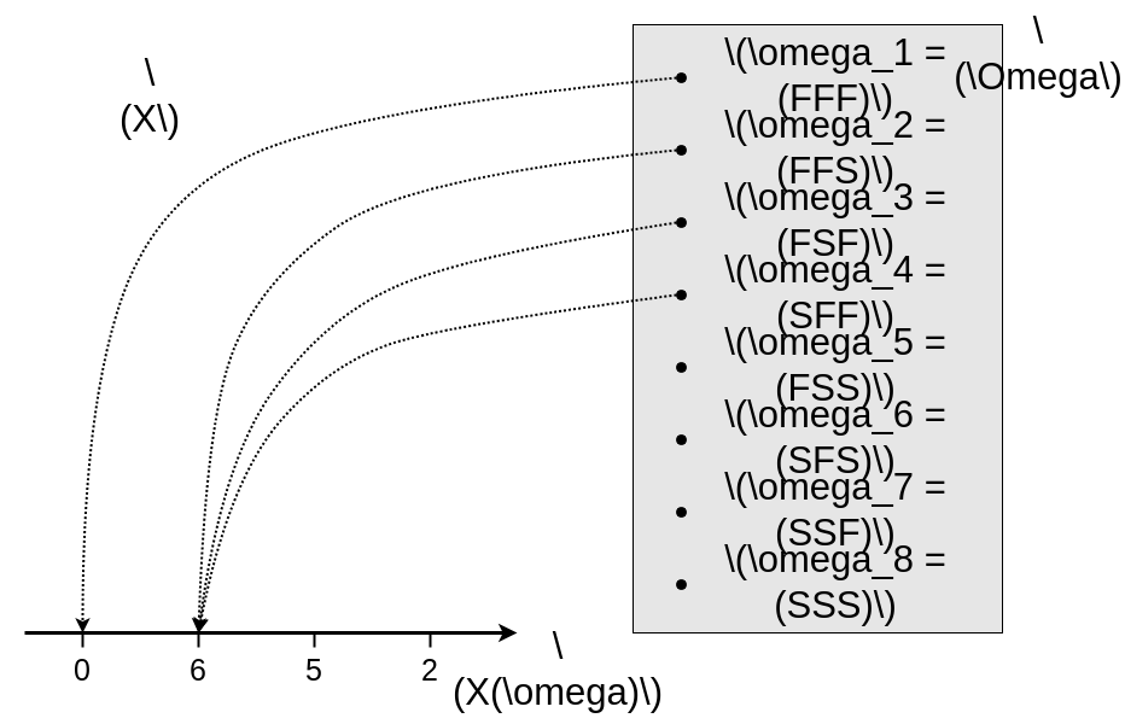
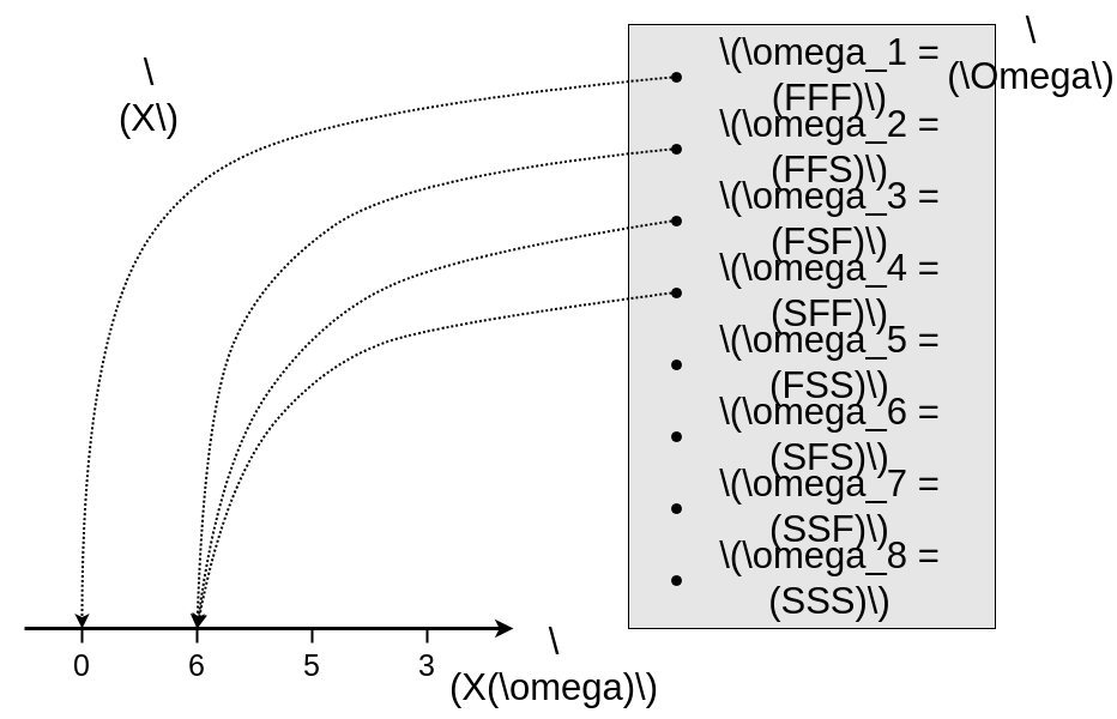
  <mxCell id="0" />
  <mxCell id="1" parent="0" />
  <mxCell id="2" value="" style="rounded=0;whiteSpace=wrap;html=1;fillColor=#E6E6E6;" parent="1" vertex="1"><mxGeometry x="524" y="20" width="306" height="504" as="geometry" /></mxCell>
  <mxCell id="3" value="\(\Omega\)" style="text;html=1;align=center;verticalAlign=middle;whiteSpace=wrap;rounded=0;fontSize=31;" parent="1" vertex="1"><mxGeometry x="830" y="20" width="60" height="48" as="geometry" /></mxCell>
  <mxCell id="4" value="\(\omega_1 = (FFF)\)" style="text;html=1;align=center;verticalAlign=middle;whiteSpace=wrap;rounded=0;fontSize=31;" parent="1" vertex="1"><mxGeometry x="584" y="38" width="216" height="48" as="geometry" /></mxCell>
  <mxCell id="5" value="\(\omega_2 = (FFS)\)" style="text;html=1;align=center;verticalAlign=middle;whiteSpace=wrap;rounded=0;fontSize=31;" parent="1" vertex="1"><mxGeometry x="584" y="98" width="216" height="48" as="geometry" /></mxCell>
  <mxCell id="6" value="\(\omega_3 = (FSF)\)" style="text;html=1;align=center;verticalAlign=middle;whiteSpace=wrap;rounded=0;fontSize=31;" parent="1" vertex="1"><mxGeometry x="584" y="158" width="216" height="48" as="geometry" /></mxCell>
  <mxCell id="7" value="\(\omega_4 = (SFF)\)" style="text;html=1;align=center;verticalAlign=middle;whiteSpace=wrap;rounded=0;fontSize=31;" parent="1" vertex="1"><mxGeometry x="584" y="218" width="216" height="48" as="geometry" /></mxCell>
  <mxCell id="8" value="\(\omega_5 = (FSS)\)" style="text;html=1;align=center;verticalAlign=middle;whiteSpace=wrap;rounded=0;fontSize=31;" parent="1" vertex="1"><mxGeometry x="584" y="278" width="216" height="48" as="geometry" /></mxCell>
  <mxCell id="9" value="\(\omega_6 = (SFS)\)" style="text;html=1;align=center;verticalAlign=middle;whiteSpace=wrap;rounded=0;fontSize=31;" parent="1" vertex="1"><mxGeometry x="584" y="338" width="216" height="48" as="geometry" /></mxCell>
  <mxCell id="10" value="\(\omega_7 = (SSF)\)" style="text;html=1;align=center;verticalAlign=middle;whiteSpace=wrap;rounded=0;fontSize=31;" parent="1" vertex="1"><mxGeometry x="584" y="398" width="216" height="48" as="geometry" /></mxCell>
  <mxCell id="11" value="\(\omega_8 = (SSS)\)" style="text;html=1;align=center;verticalAlign=middle;whiteSpace=wrap;rounded=0;fontSize=31;" parent="1" vertex="1"><mxGeometry x="584" y="458" width="216" height="48" as="geometry" /></mxCell>
  <mxCell id="12" value="" style="ellipse;whiteSpace=wrap;html=1;fillColor=#000000;" parent="1" vertex="1"><mxGeometry x="560" y="60" width="8" height="8" as="geometry" /></mxCell>
  <mxCell id="13" value="" style="ellipse;whiteSpace=wrap;html=1;fillColor=#000000;" parent="1" vertex="1"><mxGeometry x="560" y="120" width="8" height="8" as="geometry" /></mxCell>
  <mxCell id="14" value="" style="ellipse;whiteSpace=wrap;html=1;fillColor=#000000;" parent="1" vertex="1"><mxGeometry x="560" y="180" width="8" height="8" as="geometry" /></mxCell>
  <mxCell id="15" value="" style="ellipse;whiteSpace=wrap;html=1;fillColor=#000000;" parent="1" vertex="1"><mxGeometry x="560" y="240" width="8" height="8" as="geometry" /></mxCell>
  <mxCell id="16" value="" style="ellipse;whiteSpace=wrap;html=1;fillColor=#000000;" parent="1" vertex="1"><mxGeometry x="560" y="300" width="8" height="8" as="geometry" /></mxCell>
  <mxCell id="17" value="" style="ellipse;whiteSpace=wrap;html=1;fillColor=#000000;" parent="1" vertex="1"><mxGeometry x="560" y="360" width="8" height="8" as="geometry" /></mxCell>
  <mxCell id="18" value="" style="ellipse;whiteSpace=wrap;html=1;fillColor=#000000;" parent="1" vertex="1"><mxGeometry x="560" y="420" width="8" height="8" as="geometry" /></mxCell>
  <mxCell id="19" value="" style="ellipse;whiteSpace=wrap;html=1;fillColor=#000000;" parent="1" vertex="1"><mxGeometry x="560" y="480" width="8" height="8" as="geometry" /></mxCell>
  <mxCell id="20" value="" style="endArrow=classic;html=1;rounded=0;strokeWidth=3;" parent="1" edge="1"><mxGeometry width="50" height="50" relative="1" as="geometry"><mxPoint x="20" y="524" as="sourcePoint" /><mxPoint x="428" y="524" as="targetPoint" /></mxGeometry></mxCell>
  <mxCell id="21" value="" style="endArrow=none;html=1;rounded=0;strokeWidth=2;" parent="1" edge="1"><mxGeometry width="50" height="50" relative="1" as="geometry"><mxPoint x="68" y="536" as="sourcePoint" /><mxPoint x="68" y="524" as="targetPoint" /></mxGeometry></mxCell>
  <mxCell id="22" value="" style="endArrow=none;html=1;rounded=0;strokeWidth=2;" parent="1" edge="1"><mxGeometry width="50" height="50" relative="1" as="geometry"><mxPoint x="164" y="536" as="sourcePoint" /><mxPoint x="164" y="524" as="targetPoint" /></mxGeometry></mxCell>
  <mxCell id="23" value="" style="endArrow=none;html=1;rounded=0;strokeWidth=2;" parent="1" edge="1"><mxGeometry width="50" height="50" relative="1" as="geometry"><mxPoint x="260" y="536" as="sourcePoint" /><mxPoint x="260" y="524" as="targetPoint" /></mxGeometry></mxCell>
  <mxCell id="24" value="" style="endArrow=none;html=1;rounded=0;strokeWidth=2;" parent="1" edge="1"><mxGeometry width="50" height="50" relative="1" as="geometry"><mxPoint x="356" y="536" as="sourcePoint" /><mxPoint x="356" y="524" as="targetPoint" /></mxGeometry></mxCell>
  <mxCell id="25" value="0" style="text;html=1;align=center;verticalAlign=middle;whiteSpace=wrap;rounded=0;fontSize=25;" parent="1" vertex="1"><mxGeometry x="38" y="530" width="60" height="48" as="geometry" /></mxCell>
  <mxCell id="26" value="6" style="text;html=1;align=center;verticalAlign=middle;whiteSpace=wrap;rounded=0;fontSize=25;" parent="1" vertex="1"><mxGeometry x="134" y="530" width="60" height="48" as="geometry" /></mxCell>
  <mxCell id="27" value="5" style="text;html=1;align=center;verticalAlign=middle;whiteSpace=wrap;rounded=0;fontSize=25;" parent="1" vertex="1"><mxGeometry x="230" y="530" width="60" height="48" as="geometry" /></mxCell>
- <mxCell id="28" value="2" style="text;html=1;align=center;verticalAlign=middle;whiteSpace=wrap;rounded=0;fontSize=25;" parent="1" vertex="1"><mxGeometry x="326" y="530" width="60" height="48" as="geometry" /></mxCell>
+ <mxCell id="28" value="3" style="text;html=1;align=center;verticalAlign=middle;whiteSpace=wrap;rounded=0;fontSize=25;" parent="1" vertex="1"><mxGeometry x="326" y="530" width="60" height="48" as="geometry" /></mxCell>
  <mxCell id="29" value="" style="curved=1;endArrow=classic;html=1;rounded=0;exitX=0;exitY=0.5;exitDx=0;exitDy=0;strokeWidth=2;dashed=1;dashPattern=1 1;" parent="1" source="12" edge="1"><mxGeometry width="50" height="50" relative="1" as="geometry"><mxPoint x="404" y="98" as="sourcePoint" /><mxPoint x="68" y="524" as="targetPoint" /><Array as="points"><mxPoint x="326" y="86" /><mxPoint x="134" y="152" /><mxPoint x="68" y="338" /></Array></mxGeometry></mxCell>
  <mxCell id="30" value="" style="curved=1;endArrow=classic;html=1;rounded=0;exitX=0;exitY=0.5;exitDx=0;exitDy=0;strokeWidth=2;dashed=1;dashPattern=1 1;" parent="1" source="13" edge="1"><mxGeometry width="50" height="50" relative="1" as="geometry"><mxPoint x="656" y="88" as="sourcePoint" /><mxPoint x="164" y="524" as="targetPoint" /><Array as="points"><mxPoint x="338" y="146" /><mxPoint x="218" y="230" /><mxPoint x="170" y="344" /></Array></mxGeometry></mxCell>
  <mxCell id="31" value="" style="curved=1;endArrow=classic;html=1;rounded=0;exitX=0;exitY=0.5;exitDx=0;exitDy=0;strokeWidth=2;dashed=1;dashPattern=1 1;" parent="1" source="14" edge="1"><mxGeometry width="50" height="50" relative="1" as="geometry"><mxPoint x="560" y="148" as="sourcePoint" /><mxPoint x="164" y="524" as="targetPoint" /><Array as="points"><mxPoint x="380" y="212" /><mxPoint x="266" y="266" /><mxPoint x="182" y="386" /></Array></mxGeometry></mxCell>
  <mxCell id="32" value="" style="curved=1;endArrow=classic;html=1;rounded=0;exitX=0;exitY=0.5;exitDx=0;exitDy=0;strokeWidth=2;dashed=1;dashPattern=1 1;" parent="1" source="15" edge="1"><mxGeometry width="50" height="50" relative="1" as="geometry"><mxPoint x="560" y="208" as="sourcePoint" /><mxPoint x="164" y="524" as="targetPoint" /><Array as="points"><mxPoint x="392" y="266" /><mxPoint x="278" y="296" /><mxPoint x="188" y="398" /></Array></mxGeometry></mxCell>
  <mxCell id="33" value="\(X\)" style="text;html=1;align=center;verticalAlign=middle;whiteSpace=wrap;rounded=0;fontSize=31;" parent="1" vertex="1"><mxGeometry x="94" y="55" width="60" height="48" as="geometry" /></mxCell>
  <mxCell id="34" value="\(X(\omega)\)" style="text;html=1;align=center;verticalAlign=middle;whiteSpace=wrap;rounded=0;fontSize=31;" parent="1" vertex="1"><mxGeometry x="432" y="530" width="60" height="48" as="geometry" /></mxCell>
